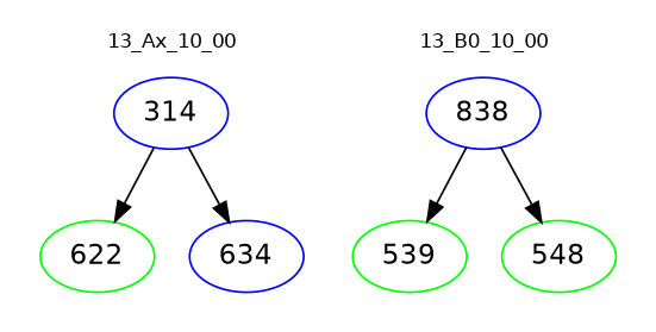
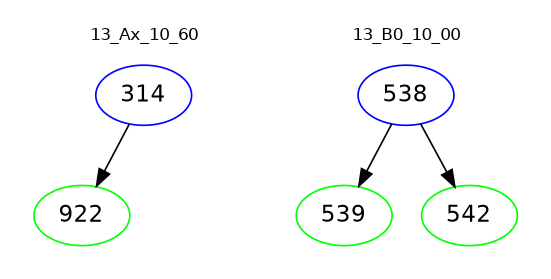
  digraph {
    fontname="DejaVu Sans"
    node [color=blue fontname="DejaVu Sans"]
    edge [color=black fontname="DejaVu Sans"]
    n1 [label=314]
-   n2 [color=green label=622]
-   n3 [label=634]
-   n4 [label=838]
+   n2 [color=green label=922]
+   n4 [label=538]
    n5 [color=green label=539]
-   n6 [color=green label=548]
+   n6 [color=green label=542]
    subgraph cluster_1 {
      color=white
      fontsize=10
-     label="13_Ax_10_00"
+     label="13_Ax_10_60"
      n1
      n2
-     n3
    }
    subgraph cluster_2 {
      color=white
      fontsize=10
      label="13_B0_10_00"
      n4
      n5
      n6
    }
    n1 -> n2
-   n1 -> n3
    n4 -> n5
    n4 -> n6
  }
